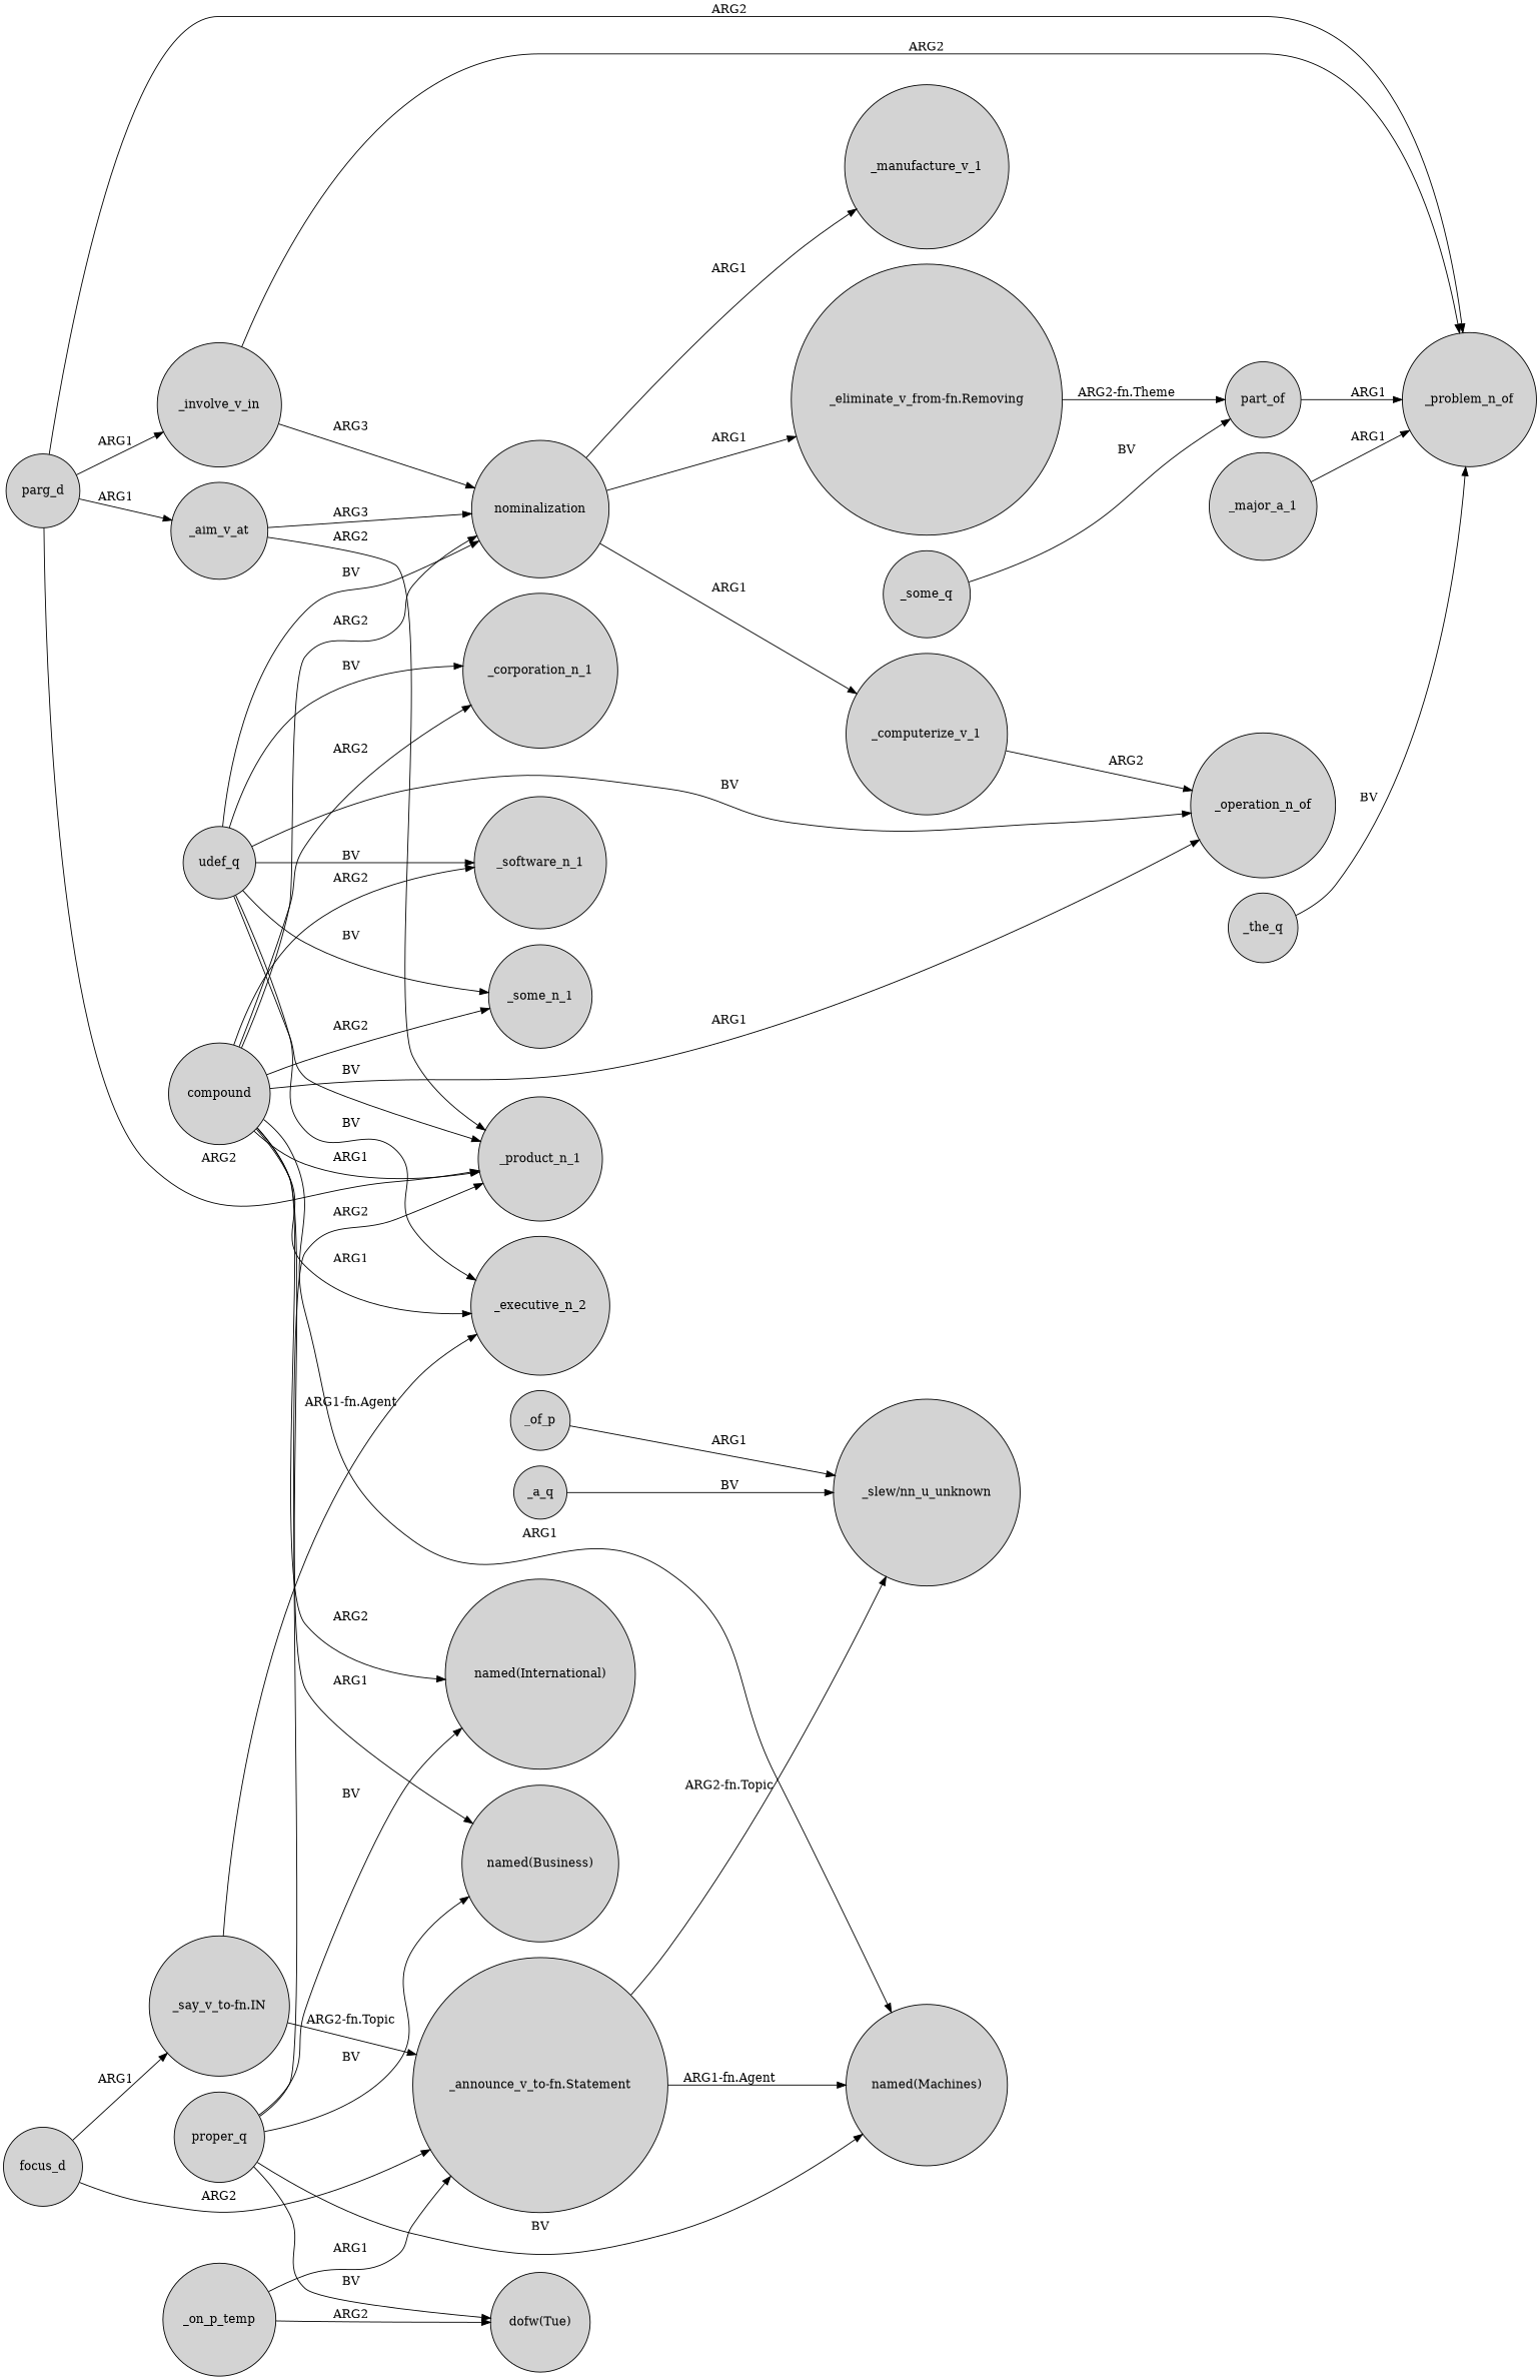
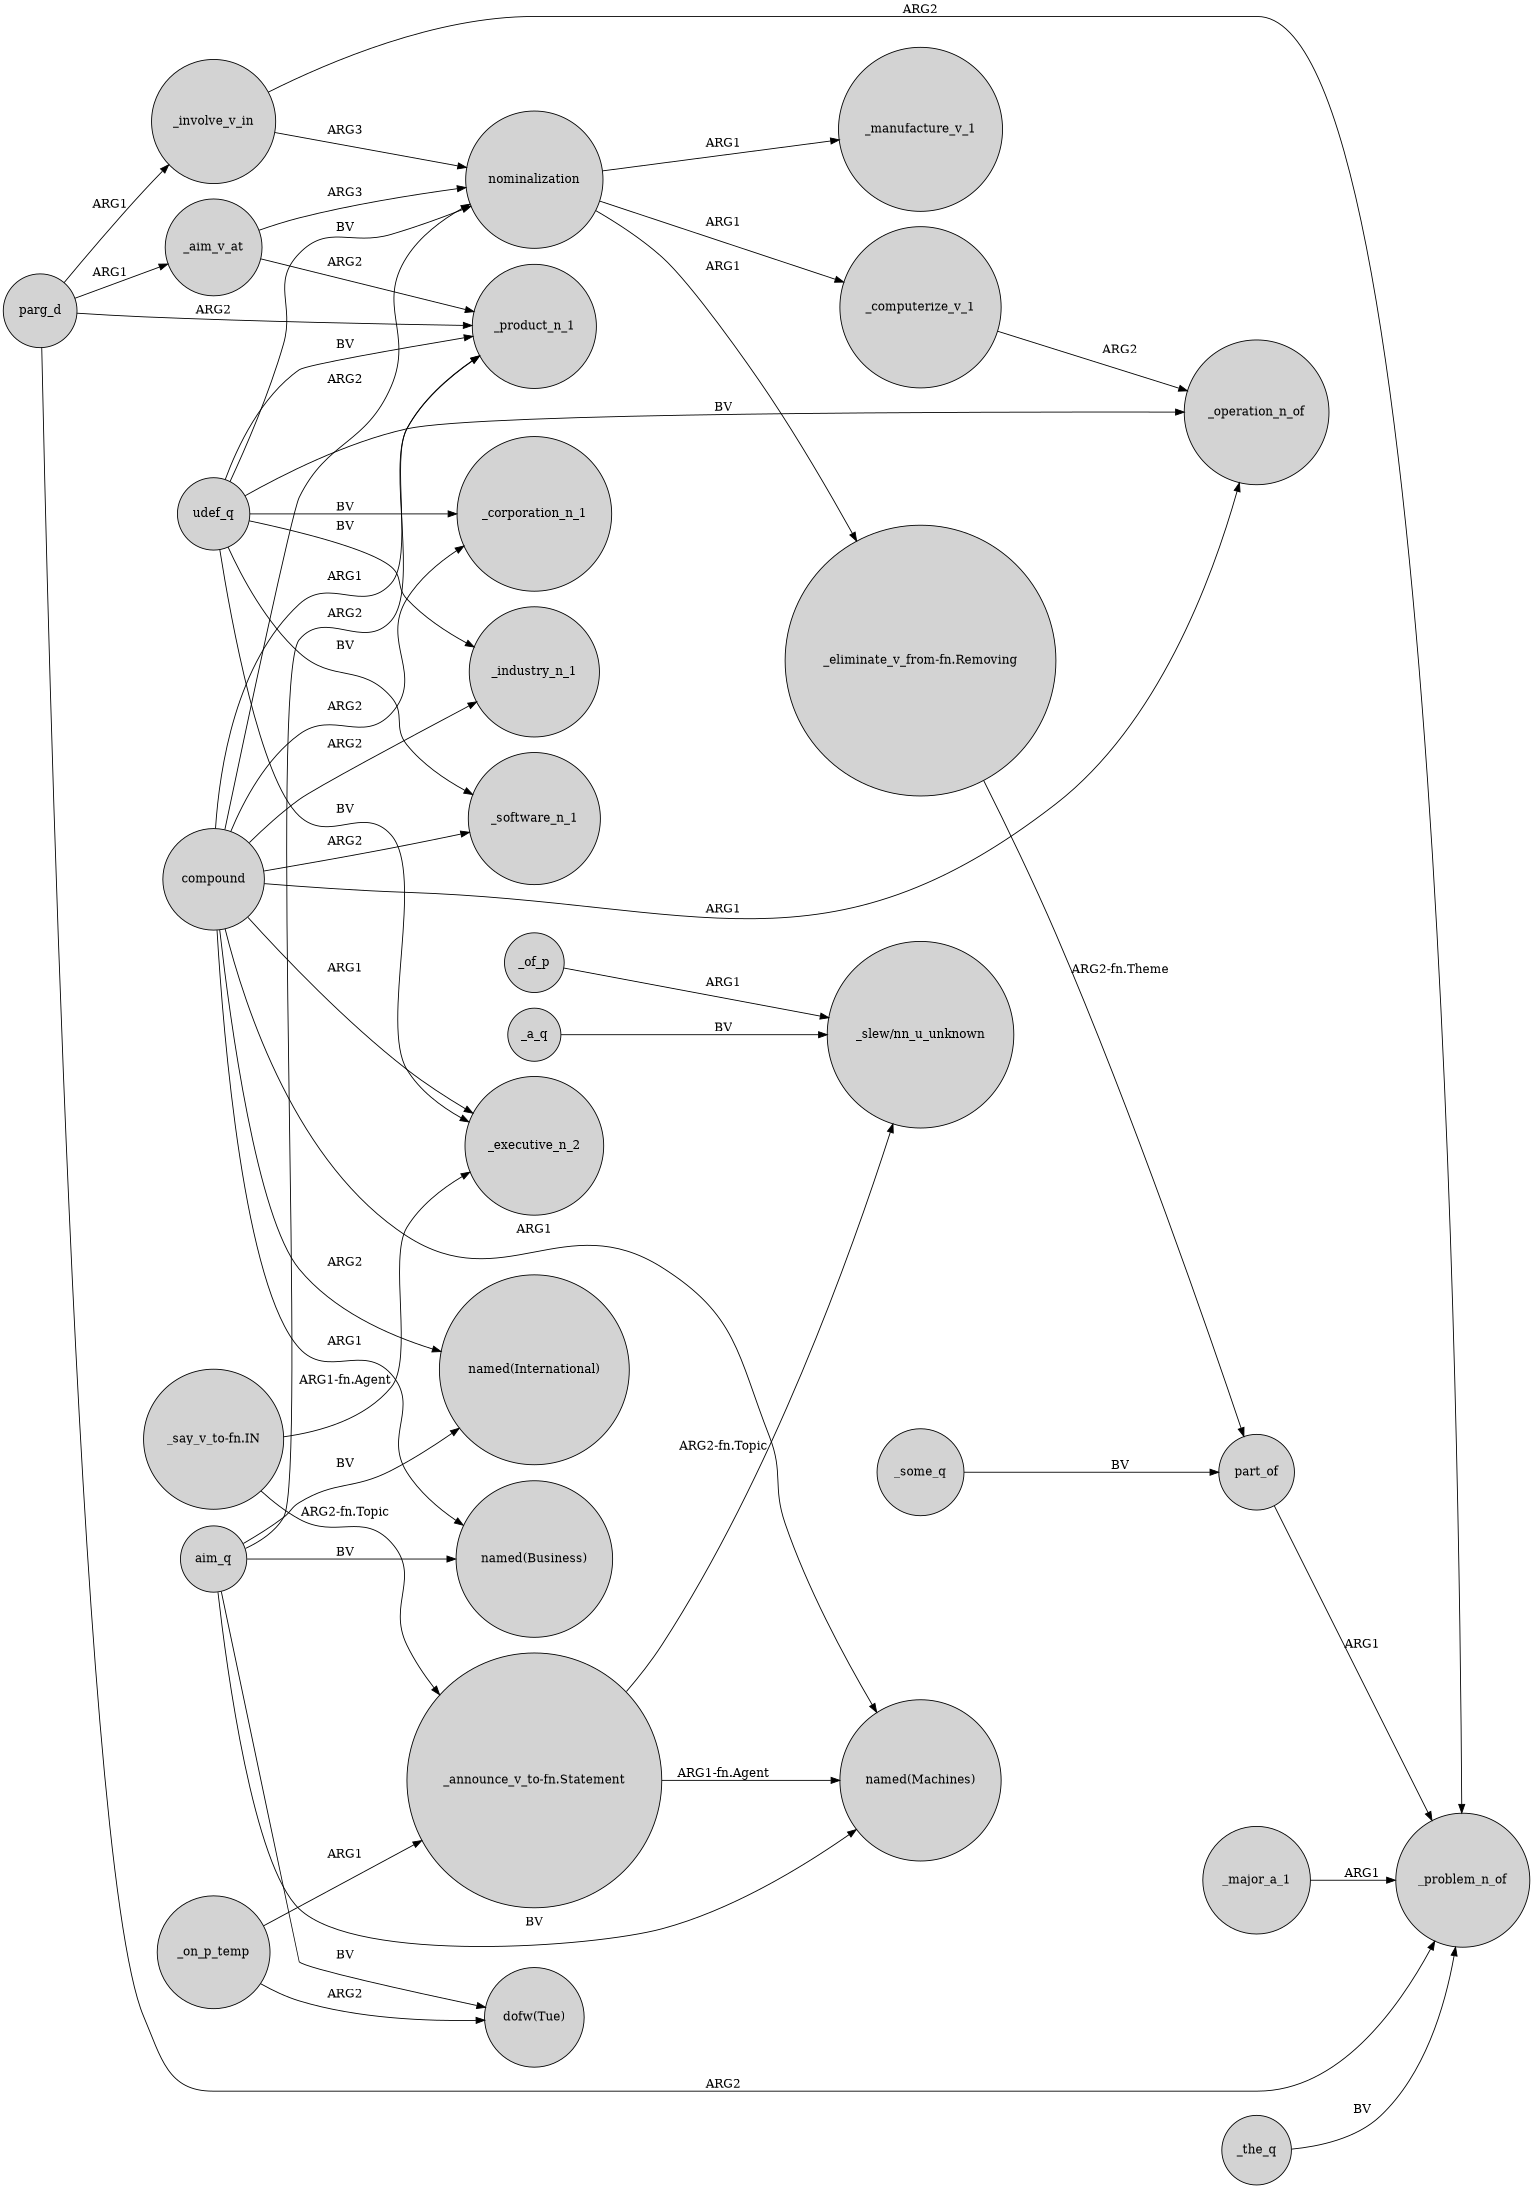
  digraph {
    rankdir=LR
    node [shape=circle style=filled]
    udef_q
    _software_n_1
    _operation_n_of
    _product_n_1
    n5 [label=_executive_n_2]
    nominalization
    _corporation_n_1
-   _industry_n_1 [label=_some_n_1]
+   _industry_n_1
    _computerize_v_1
    _manufacture_v_1
    "_eliminate_v_from-fn.Removing"
    compound
    "named(Business)"
    "named(Machines)"
    "named(International)"
    parg_d
    _aim_v_at
    _problem_n_of
    _involve_v_in
    _of_p
    "_slew/nn_u_unknown"
-   proper_q
+   proper_q [label=aim_q]
    "dofw(Tue)"
    _major_a_1
-   focus_d
    "_announce_v_to-fn.Statement"
    "_say_v_to-fn.IN"
    part_of
    _the_q
    _on_p_temp
    _some_q
    _a_q
    udef_q -> _software_n_1 [label=BV]
    udef_q -> _operation_n_of [label=BV]
    udef_q -> _product_n_1 [label=BV]
    udef_q -> n5 [label=BV]
    udef_q -> nominalization [label=BV]
    udef_q -> _corporation_n_1 [label=BV]
    udef_q -> _industry_n_1 [label=BV]
    nominalization -> _computerize_v_1 [label=ARG1]
    nominalization -> _manufacture_v_1 [label=ARG1]
    nominalization -> "_eliminate_v_from-fn.Removing" [label=ARG1]
    _computerize_v_1 -> _operation_n_of [label=ARG2]
    "_eliminate_v_from-fn.Removing" -> part_of [label="ARG2-fn.Theme"]
    compound -> _software_n_1 [label=ARG2]
    compound -> _operation_n_of [label=ARG1]
    compound -> _product_n_1 [label=ARG1]
    compound -> n5 [label=ARG1]
    compound -> nominalization [label=ARG2]
    compound -> _corporation_n_1 [label=ARG2]
    compound -> _industry_n_1 [label=ARG2]
    compound -> "named(Business)" [label=ARG1]
    compound -> "named(Machines)" [label=ARG1]
    compound -> "named(International)" [label=ARG2]
    parg_d -> _product_n_1 [label=ARG2]
    parg_d -> _aim_v_at [label=ARG1]
    parg_d -> _problem_n_of [label=ARG2]
    parg_d -> _involve_v_in [label=ARG1]
    _aim_v_at -> _product_n_1 [label=ARG2]
    _aim_v_at -> nominalization [label=ARG3]
    _involve_v_in -> nominalization [label=ARG3]
    _involve_v_in -> _problem_n_of [label=ARG2]
    _of_p -> "_slew/nn_u_unknown" [label=ARG1]
    proper_q -> _product_n_1 [label=ARG2]
    proper_q -> "named(Business)" [label=BV]
    proper_q -> "named(Machines)" [label=BV]
    proper_q -> "named(International)" [label=BV]
    proper_q -> "dofw(Tue)" [label=BV]
    _major_a_1 -> _problem_n_of [label=ARG1]
-   focus_d -> "_announce_v_to-fn.Statement" [label=ARG2]
-   focus_d -> "_say_v_to-fn.IN" [label=ARG1]
    "_announce_v_to-fn.Statement" -> "named(Machines)" [label="ARG1-fn.Agent"]
    "_announce_v_to-fn.Statement" -> "_slew/nn_u_unknown" [label="ARG2-fn.Topic"]
    "_say_v_to-fn.IN" -> n5 [label="ARG1-fn.Agent"]
    "_say_v_to-fn.IN" -> "_announce_v_to-fn.Statement" [label="ARG2-fn.Topic"]
    part_of -> _problem_n_of [label=ARG1]
    _the_q -> _problem_n_of [label=BV]
    _on_p_temp -> "dofw(Tue)" [label=ARG2]
    _on_p_temp -> "_announce_v_to-fn.Statement" [label=ARG1]
    _some_q -> part_of [label=BV]
    _a_q -> "_slew/nn_u_unknown" [label=BV]
  }
